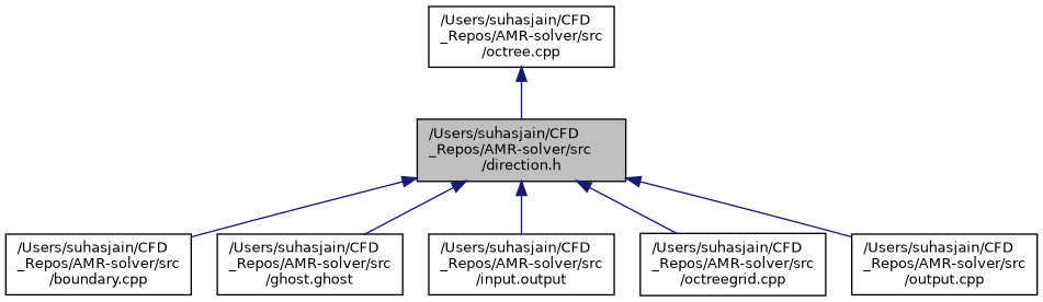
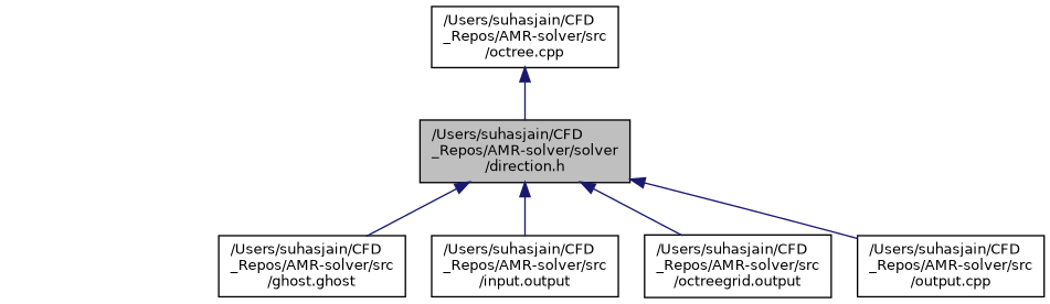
  digraph {
    node [color=black fillcolor=white fontname=Helvetica fontsize=10 shape=record style=filled]
    edge [color=midnightblue dir=back fontname=Helvetica fontsize=10 labelfontname=Helvetica labelfontsize=10 style=solid]
-   n1 [fillcolor=grey75 fontcolor=black height=0.2 label="/Users/suhasjain/CFD\l_Repos/AMR-solver/src\l/direction.h" width=0.4]
-   n2 [height=0.2 label="/Users/suhasjain/CFD\l_Repos/AMR-solver/src\l/boundary.cpp" width=0.4]
+   n1 [fillcolor=grey75 fontcolor=black height=0.2 label="/Users/suhasjain/CFD\l_Repos/AMR-solver/solver\l/direction.h" width=0.4]
    n3 [height=0.2 label="/Users/suhasjain/CFD\l_Repos/AMR-solver/src\l/ghost.ghost" width=0.4]
    n4 [height=0.2 label="/Users/suhasjain/CFD\l_Repos/AMR-solver/src\l/input.output" width=0.4]
-   n5 [height=0.2 label="/Users/suhasjain/CFD\l_Repos/AMR-solver/src\l/octreegrid.cpp" width=0.4]
+   n5 [height=0.2 label="/Users/suhasjain/CFD\l_Repos/AMR-solver/src\l/octreegrid.output" width=0.4]
    n6 [height=0.2 label="/Users/suhasjain/CFD\l_Repos/AMR-solver/src\l/output.cpp" width=0.4]
    n7 [height=0.2 label="/Users/suhasjain/CFD\l_Repos/AMR-solver/src\l/octree.cpp" width=0.4]
-   n1 -> n2
    n1 -> n3
    n1 -> n4
    n1 -> n5
    n1 -> n6
    n7 -> n1
  }
